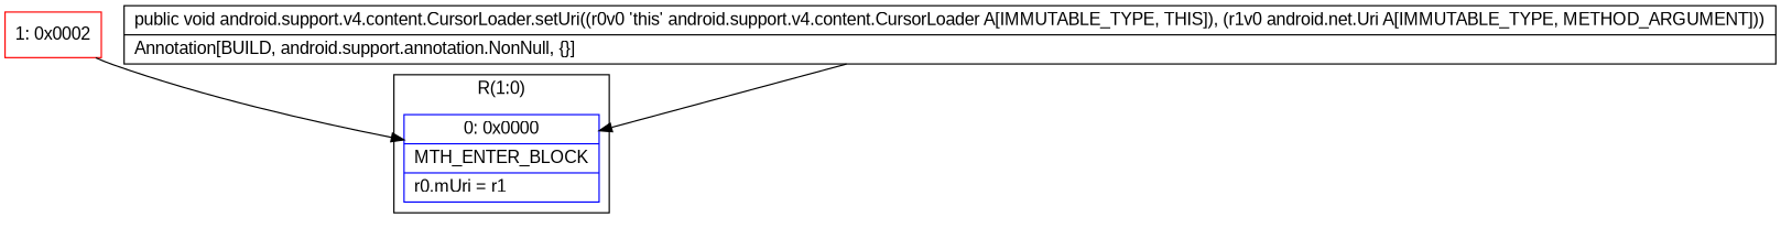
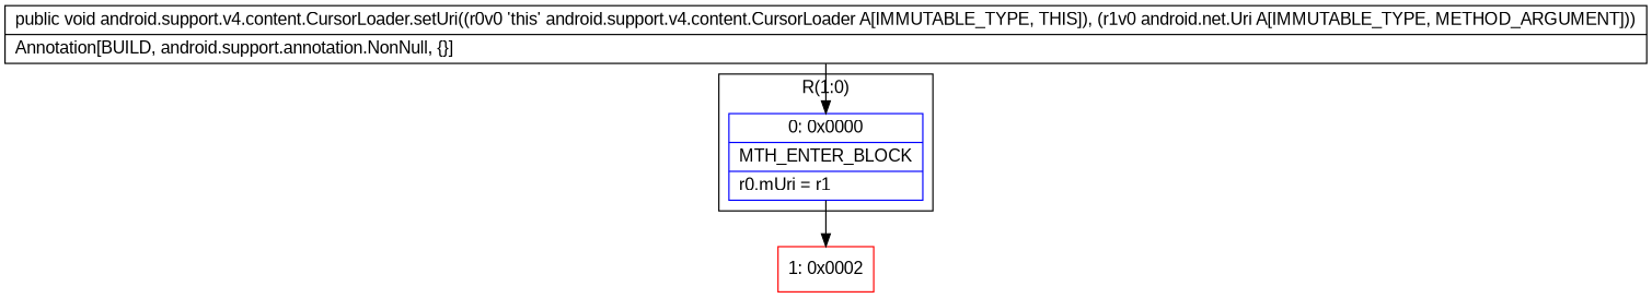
  digraph {
    fontname="Liberation Sans"
    node [shape=record fontname="Liberation Sans"]
    edge [fontname="Liberation Sans"]
    n1 [color=blue label="{0\:\ 0x0000|MTH_ENTER_BLOCK\l|r0.mUri = r1\l}"]
    n2 [color=red label="{1\:\ 0x0002}"]
    n3 [label="{public void android.support.v4.content.CursorLoader.setUri((r0v0 'this' android.support.v4.content.CursorLoader A[IMMUTABLE_TYPE, THIS]), (r1v0 android.net.Uri A[IMMUTABLE_TYPE, METHOD_ARGUMENT]))  | Annotation[BUILD, android.support.annotation.NonNull, \{\}]\l}"]
    subgraph cluster_1 {
      label="R(1:0)"
      n1
    }
-   n2 -> n1
+   n1 -> n2
    n3 -> n1
  }
